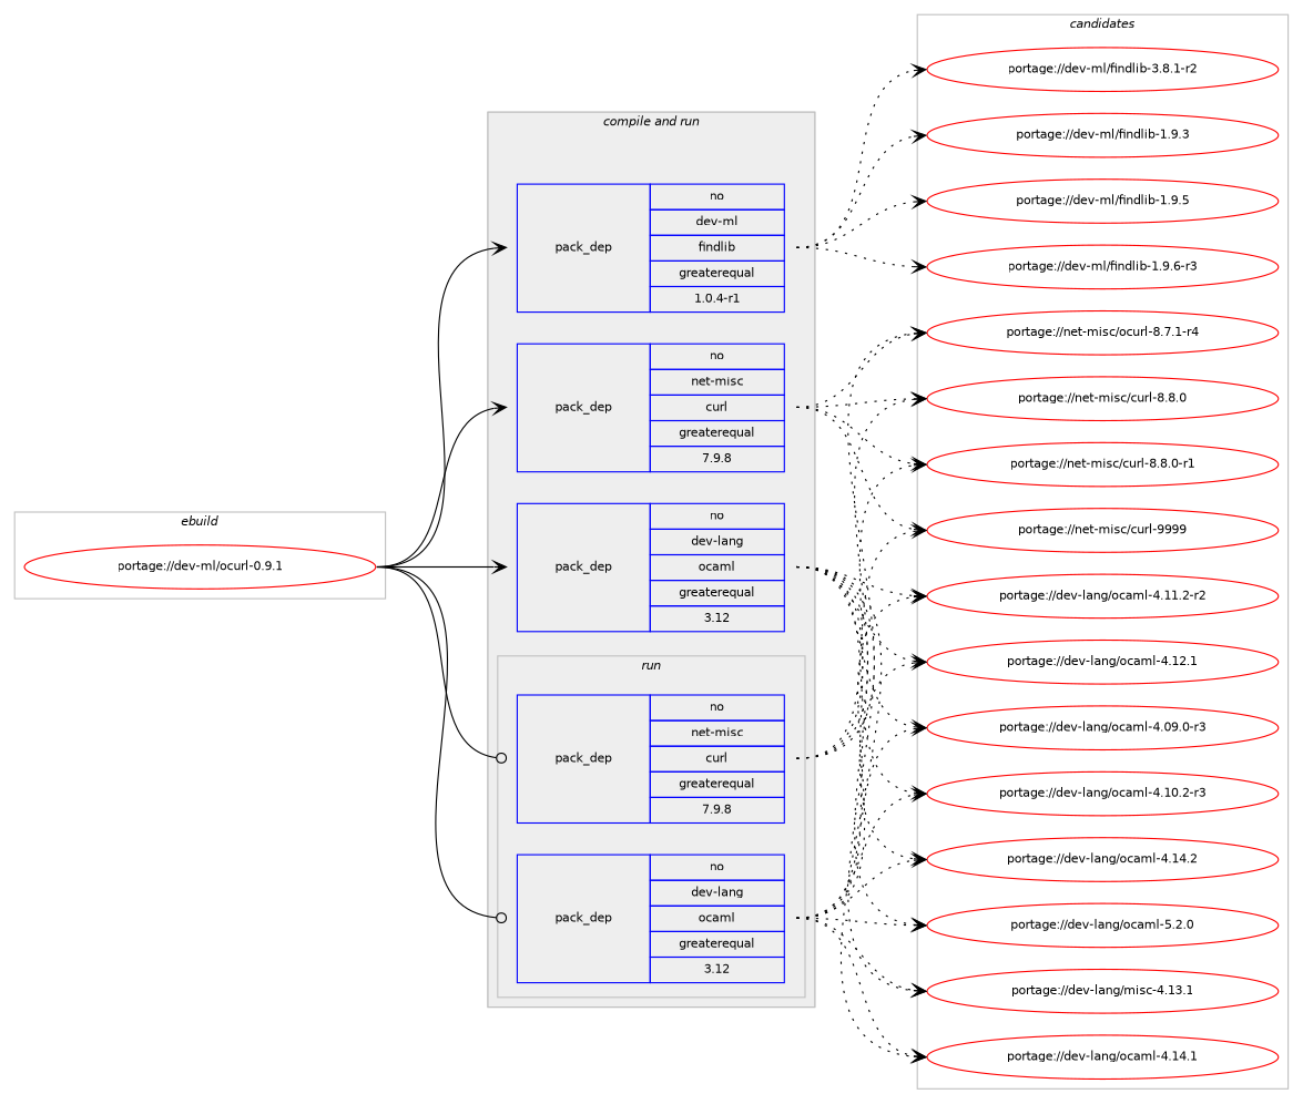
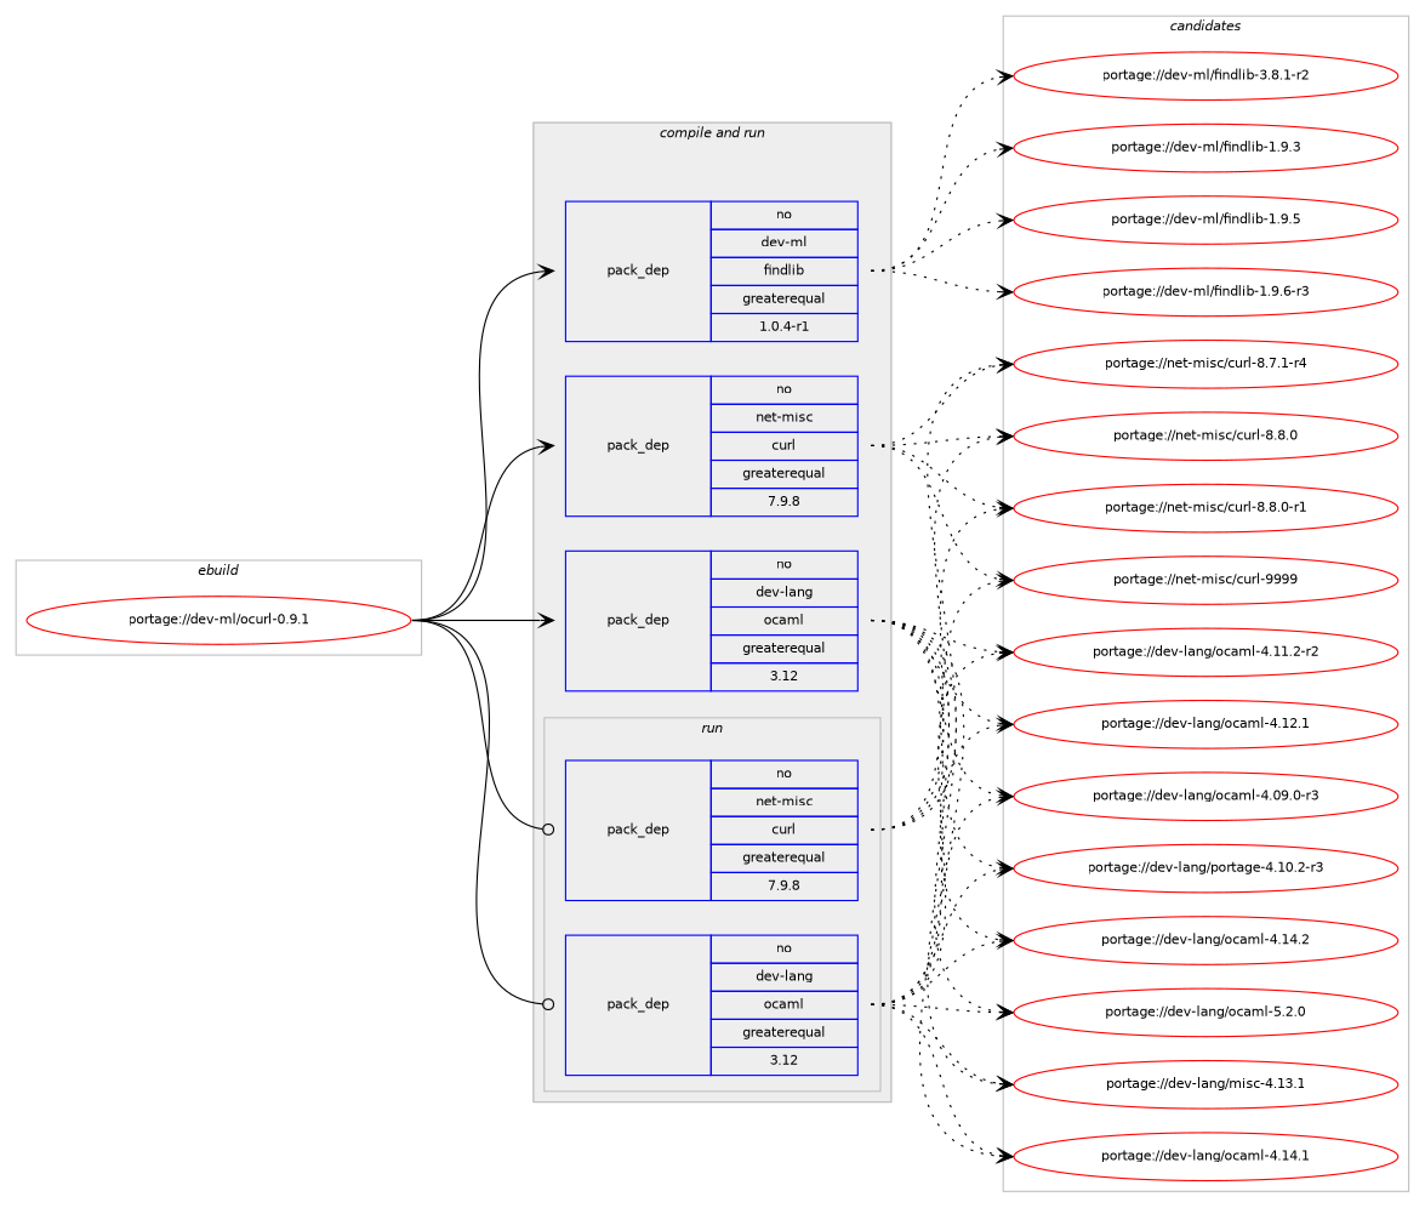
  digraph {
    compound=true
    concentrate=true
    fontname=Helvetica
    fontsize=10
    newrank=true
    rankdir=LR
    ranksep=1.5
    node [color=red fontname=Helvetica fontsize=10]
    edge [arrowhead=vee headport=w style=dotted tailport=e weight=100]
    n1 [label="portage://dev-ml/ocurl-0.9.1" width=4]
    n2 [color=blue label=<<TABLE BORDER="0" CELLBORDER="1" CELLSPACING="0" CELLPADDING="4" WIDTH="220"><TR><TD ROWSPAN="6" CELLPADDING="30">pack_dep</TD></TR><TR><TD WIDTH="110">no</TD></TR><TR><TD>dev-lang</TD></TR><TR><TD>ocaml</TD></TR><TR><TD>greaterequal</TD></TR><TR><TD>3.12</TD></TR></TABLE>> shape=none]
    n3 [color=blue label=<<TABLE BORDER="0" CELLBORDER="1" CELLSPACING="0" CELLPADDING="4" WIDTH="220"><TR><TD ROWSPAN="6" CELLPADDING="30">pack_dep</TD></TR><TR><TD WIDTH="110">no</TD></TR><TR><TD>dev-ml</TD></TR><TR><TD>findlib</TD></TR><TR><TD>greaterequal</TD></TR><TR><TD>1.0.4-r1</TD></TR></TABLE>> shape=none]
    n4 [color=blue label=<<TABLE BORDER="0" CELLBORDER="1" CELLSPACING="0" CELLPADDING="4" WIDTH="220"><TR><TD ROWSPAN="6" CELLPADDING="30">pack_dep</TD></TR><TR><TD WIDTH="110">no</TD></TR><TR><TD>net-misc</TD></TR><TR><TD>curl</TD></TR><TR><TD>greaterequal</TD></TR><TR><TD>7.9.8</TD></TR></TABLE>> shape=none]
    n5 [color=blue label=<<TABLE BORDER="0" CELLBORDER="1" CELLSPACING="0" CELLPADDING="4" WIDTH="220"><TR><TD ROWSPAN="6" CELLPADDING="30">pack_dep</TD></TR><TR><TD WIDTH="110">no</TD></TR><TR><TD>dev-lang</TD></TR><TR><TD>ocaml</TD></TR><TR><TD>greaterequal</TD></TR><TR><TD>3.12</TD></TR></TABLE>> shape=none]
    n6 [color=blue label=<<TABLE BORDER="0" CELLBORDER="1" CELLSPACING="0" CELLPADDING="4" WIDTH="220"><TR><TD ROWSPAN="6" CELLPADDING="30">pack_dep</TD></TR><TR><TD WIDTH="110">no</TD></TR><TR><TD>net-misc</TD></TR><TR><TD>curl</TD></TR><TR><TD>greaterequal</TD></TR><TR><TD>7.9.8</TD></TR></TABLE>> shape=none]
    n7 [label="portage://dev-lang/ocaml-4.09.0-r3" width=4]
-   n8 [label="portage://dev-lang/ocaml-4.10.2-r3" width=4]
+   n8 [label="portage://dev-lang/portage-4.10.2-r3" width=4]
    n9 [label="portage://dev-lang/ocaml-4.11.2-r2" width=4]
    n10 [label="portage://dev-lang/ocaml-4.12.1" width=4]
    n11 [label="portage://dev-lang/misc-4.13.1" width=4]
    n12 [label="portage://dev-lang/ocaml-4.14.1" width=4]
    n13 [label="portage://dev-lang/ocaml-4.14.2" width=4]
    n14 [label="portage://dev-lang/ocaml-5.2.0" width=4]
    n15 [label="portage://dev-ml/findlib-3.8.1-r2" width=4]
    n16 [label="portage://dev-ml/findlib-1.9.3" width=4]
    n17 [label="portage://dev-ml/findlib-1.9.5" width=4]
    n18 [label="portage://dev-ml/findlib-1.9.6-r3" width=4]
-   n19 [label="portage://net-misc/ocurl-8.7.1-r4" width=4]
+   n19 [label="portage://net-misc/curl-8.7.1-r4" width=4]
    n20 [label="portage://net-misc/curl-8.8.0" width=4]
    n21 [label="portage://net-misc/curl-8.8.0-r1" width=4]
    n22 [label="portage://net-misc/curl-9999" width=4]
    subgraph cluster_1 {
      color=gray
      label=<<i>ebuild</i>>
      rank=same
      n1
    }
    subgraph cluster_2 {
      color=gray
      label=<<i>dependencies</i>>
      subgraph cluster_3 {
        color=gray
        fillcolor="#eeeeee"
        label=<<i>compile</i>>
        style=filled
        subgraph sub_4 {
          color=gray
          fillcolor="#eeeeee"
          label=<<i>compile</i>>
          style=filled
          n2
        }
        subgraph sub_5 {
          color=gray
          fillcolor="#eeeeee"
          label=<<i>compile</i>>
          style=filled
          n3
        }
        subgraph sub_6 {
          color=gray
          fillcolor="#eeeeee"
          label=<<i>compile</i>>
          style=filled
          n4
        }
      }
      subgraph cluster_7 {
        color=gray
        fillcolor="#eeeeee"
        label=<<i>compile and run</i>>
        style=filled
      }
      subgraph cluster_8 {
        color=gray
        fillcolor="#eeeeee"
        label=<<i>run</i>>
        style=filled
        subgraph sub_9 {
          color=gray
          fillcolor="#eeeeee"
          label=<<i>run</i>>
          style=filled
          n5
        }
        subgraph sub_10 {
          color=gray
          fillcolor="#eeeeee"
          label=<<i>run</i>>
          style=filled
          n6
        }
      }
    }
    subgraph cluster_11 {
      color=gray
      label=<<i>candidates</i>>
      rank=same
      subgraph sub_12 {
        color=black
        label=<<i>candidates</i>>
        nodesep=1
        rank=same
        n7
        n8
        n9
        n10
        n11
        n12
        n13
        n14
      }
      subgraph sub_13 {
        color=black
        label=<<i>candidates</i>>
        nodesep=1
        rank=same
        n15
        n16
        n17
        n18
      }
      subgraph sub_14 {
        color=black
        label=<<i>candidates</i>>
        nodesep=1
        rank=same
        n19
        n20
        n21
        n22
      }
      subgraph sub_15 {
        color=black
        label=<<i>candidates</i>>
        nodesep=1
        rank=same
        n7
        n8
        n9
        n10
        n11
        n12
        n13
        n14
      }
      subgraph sub_16 {
        color=black
        label=<<i>candidates</i>>
        nodesep=1
        rank=same
        n19
        n20
        n21
        n22
      }
    }
    n1 -> n2 [style=solid weight=20]
    n1 -> n3 [style=solid weight=20]
    n1 -> n4 [style=solid weight=20]
    n1 -> n5 [arrowhead=odot style=solid weight=20]
    n1 -> n6 [arrowhead=odot style=solid weight=20]
    n2 -> n7
    n2 -> n8
    n2 -> n9
    n2 -> n10
    n2 -> n11
    n2 -> n12
    n2 -> n13
    n2 -> n14
    n3 -> n15
    n3 -> n16
    n3 -> n17
    n3 -> n18
    n4 -> n19
    n4 -> n20
    n4 -> n21
    n4 -> n22
    n5 -> n7
    n5 -> n8
    n5 -> n9
    n5 -> n10
    n5 -> n11
    n5 -> n12
    n5 -> n13
    n5 -> n14
    n6 -> n19
    n6 -> n20
    n6 -> n21
    n6 -> n22
  }
